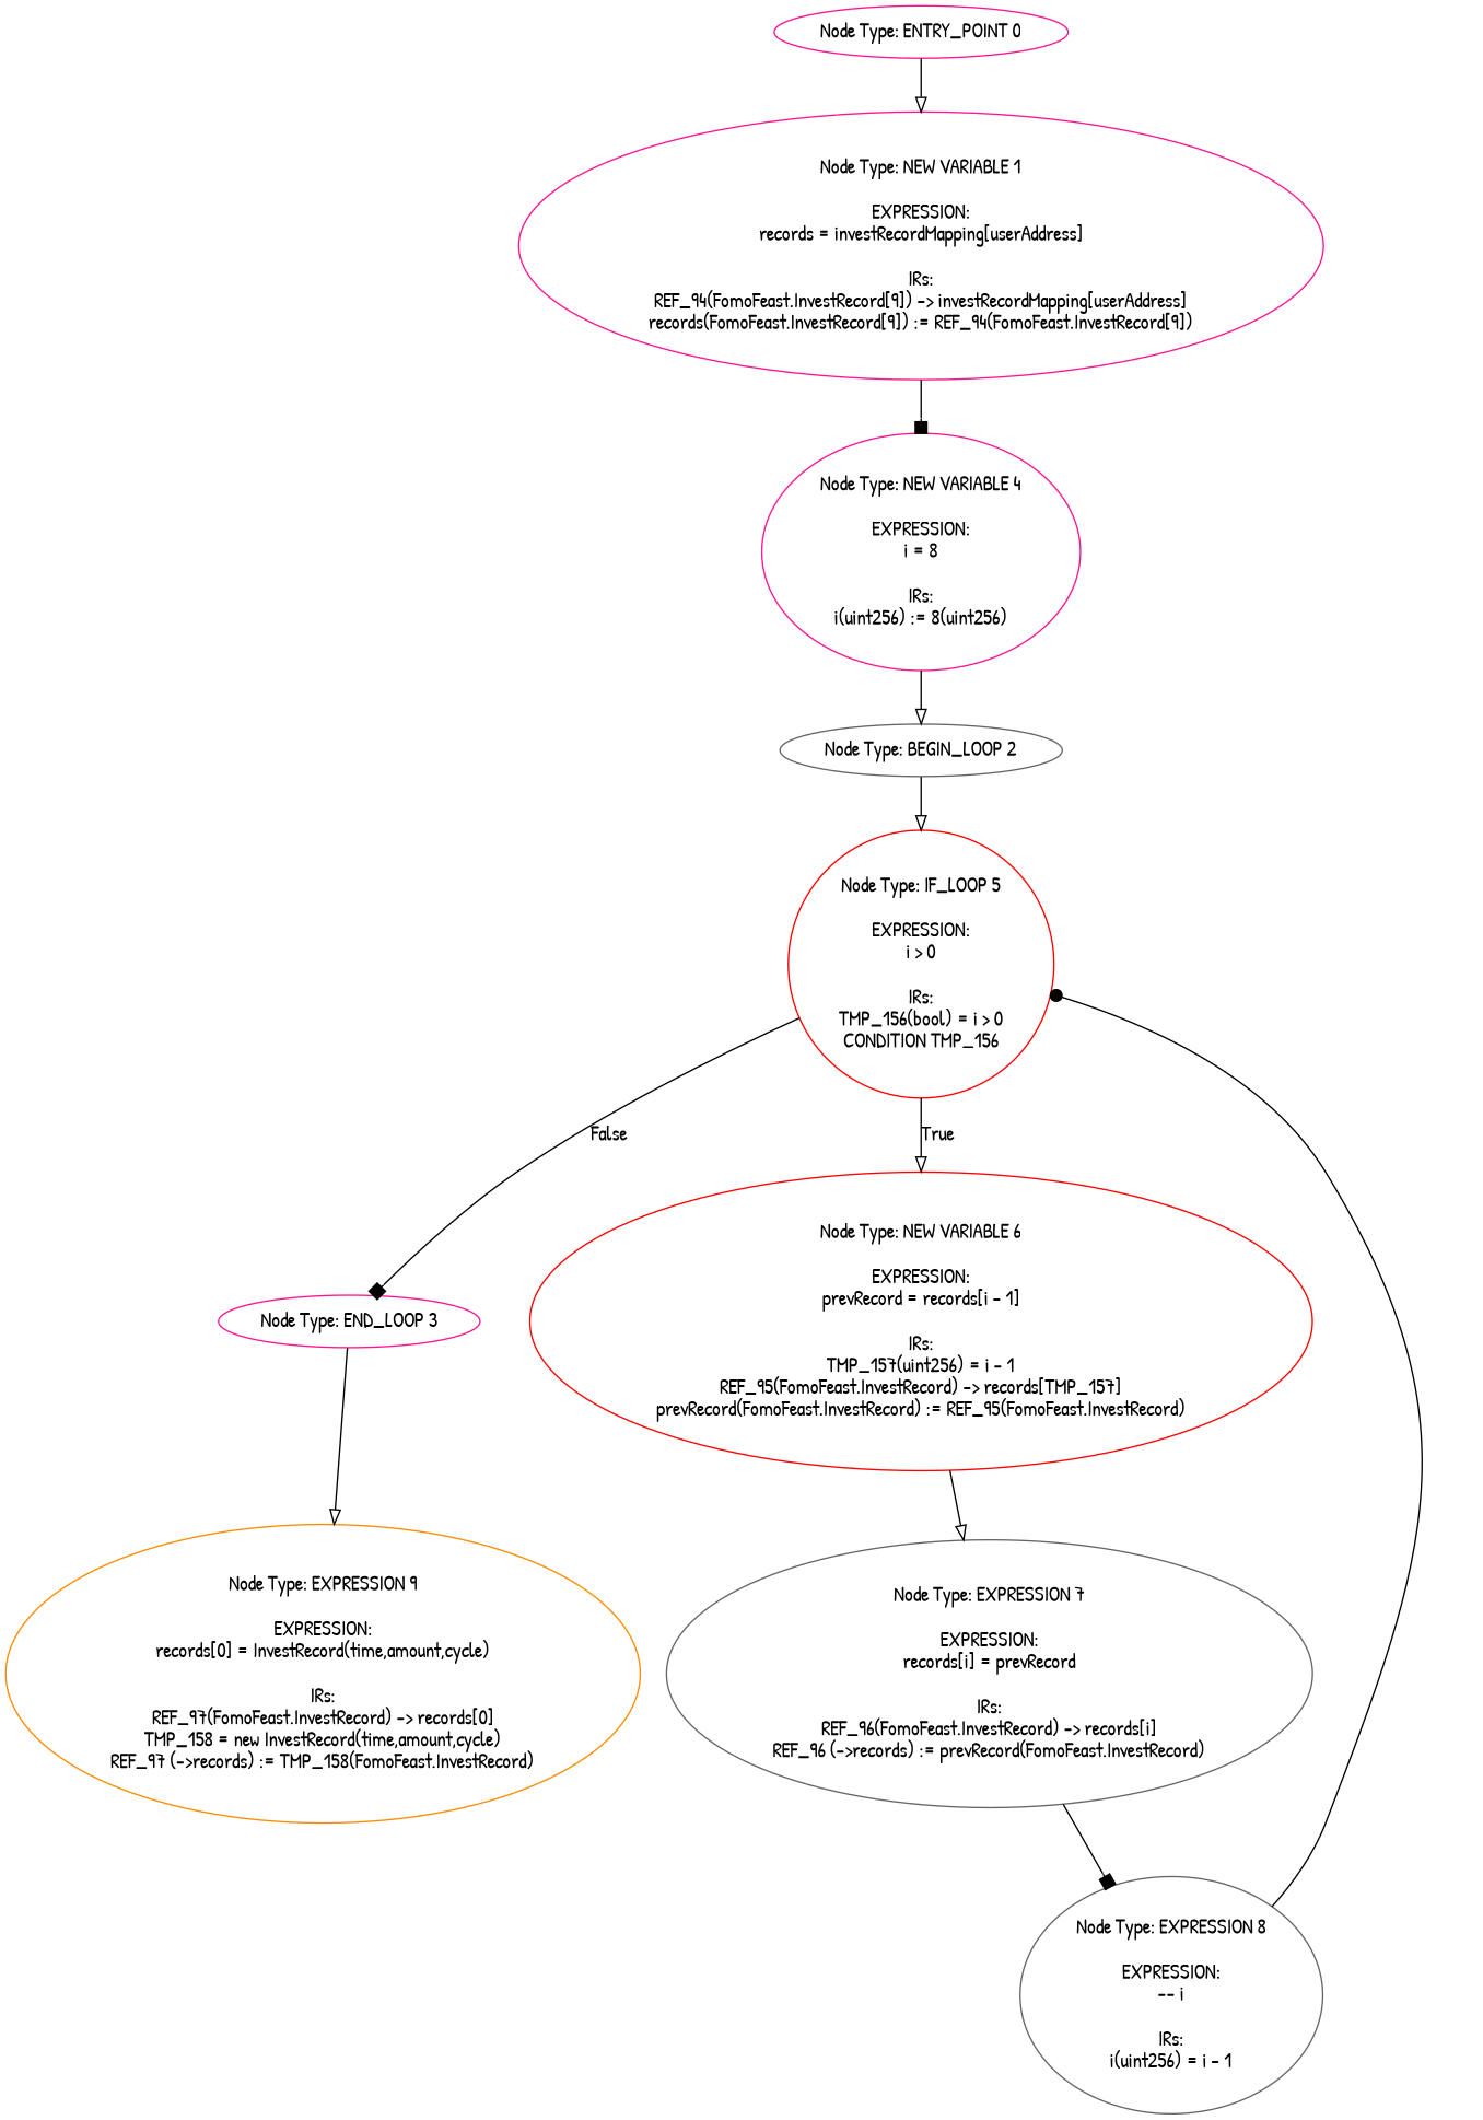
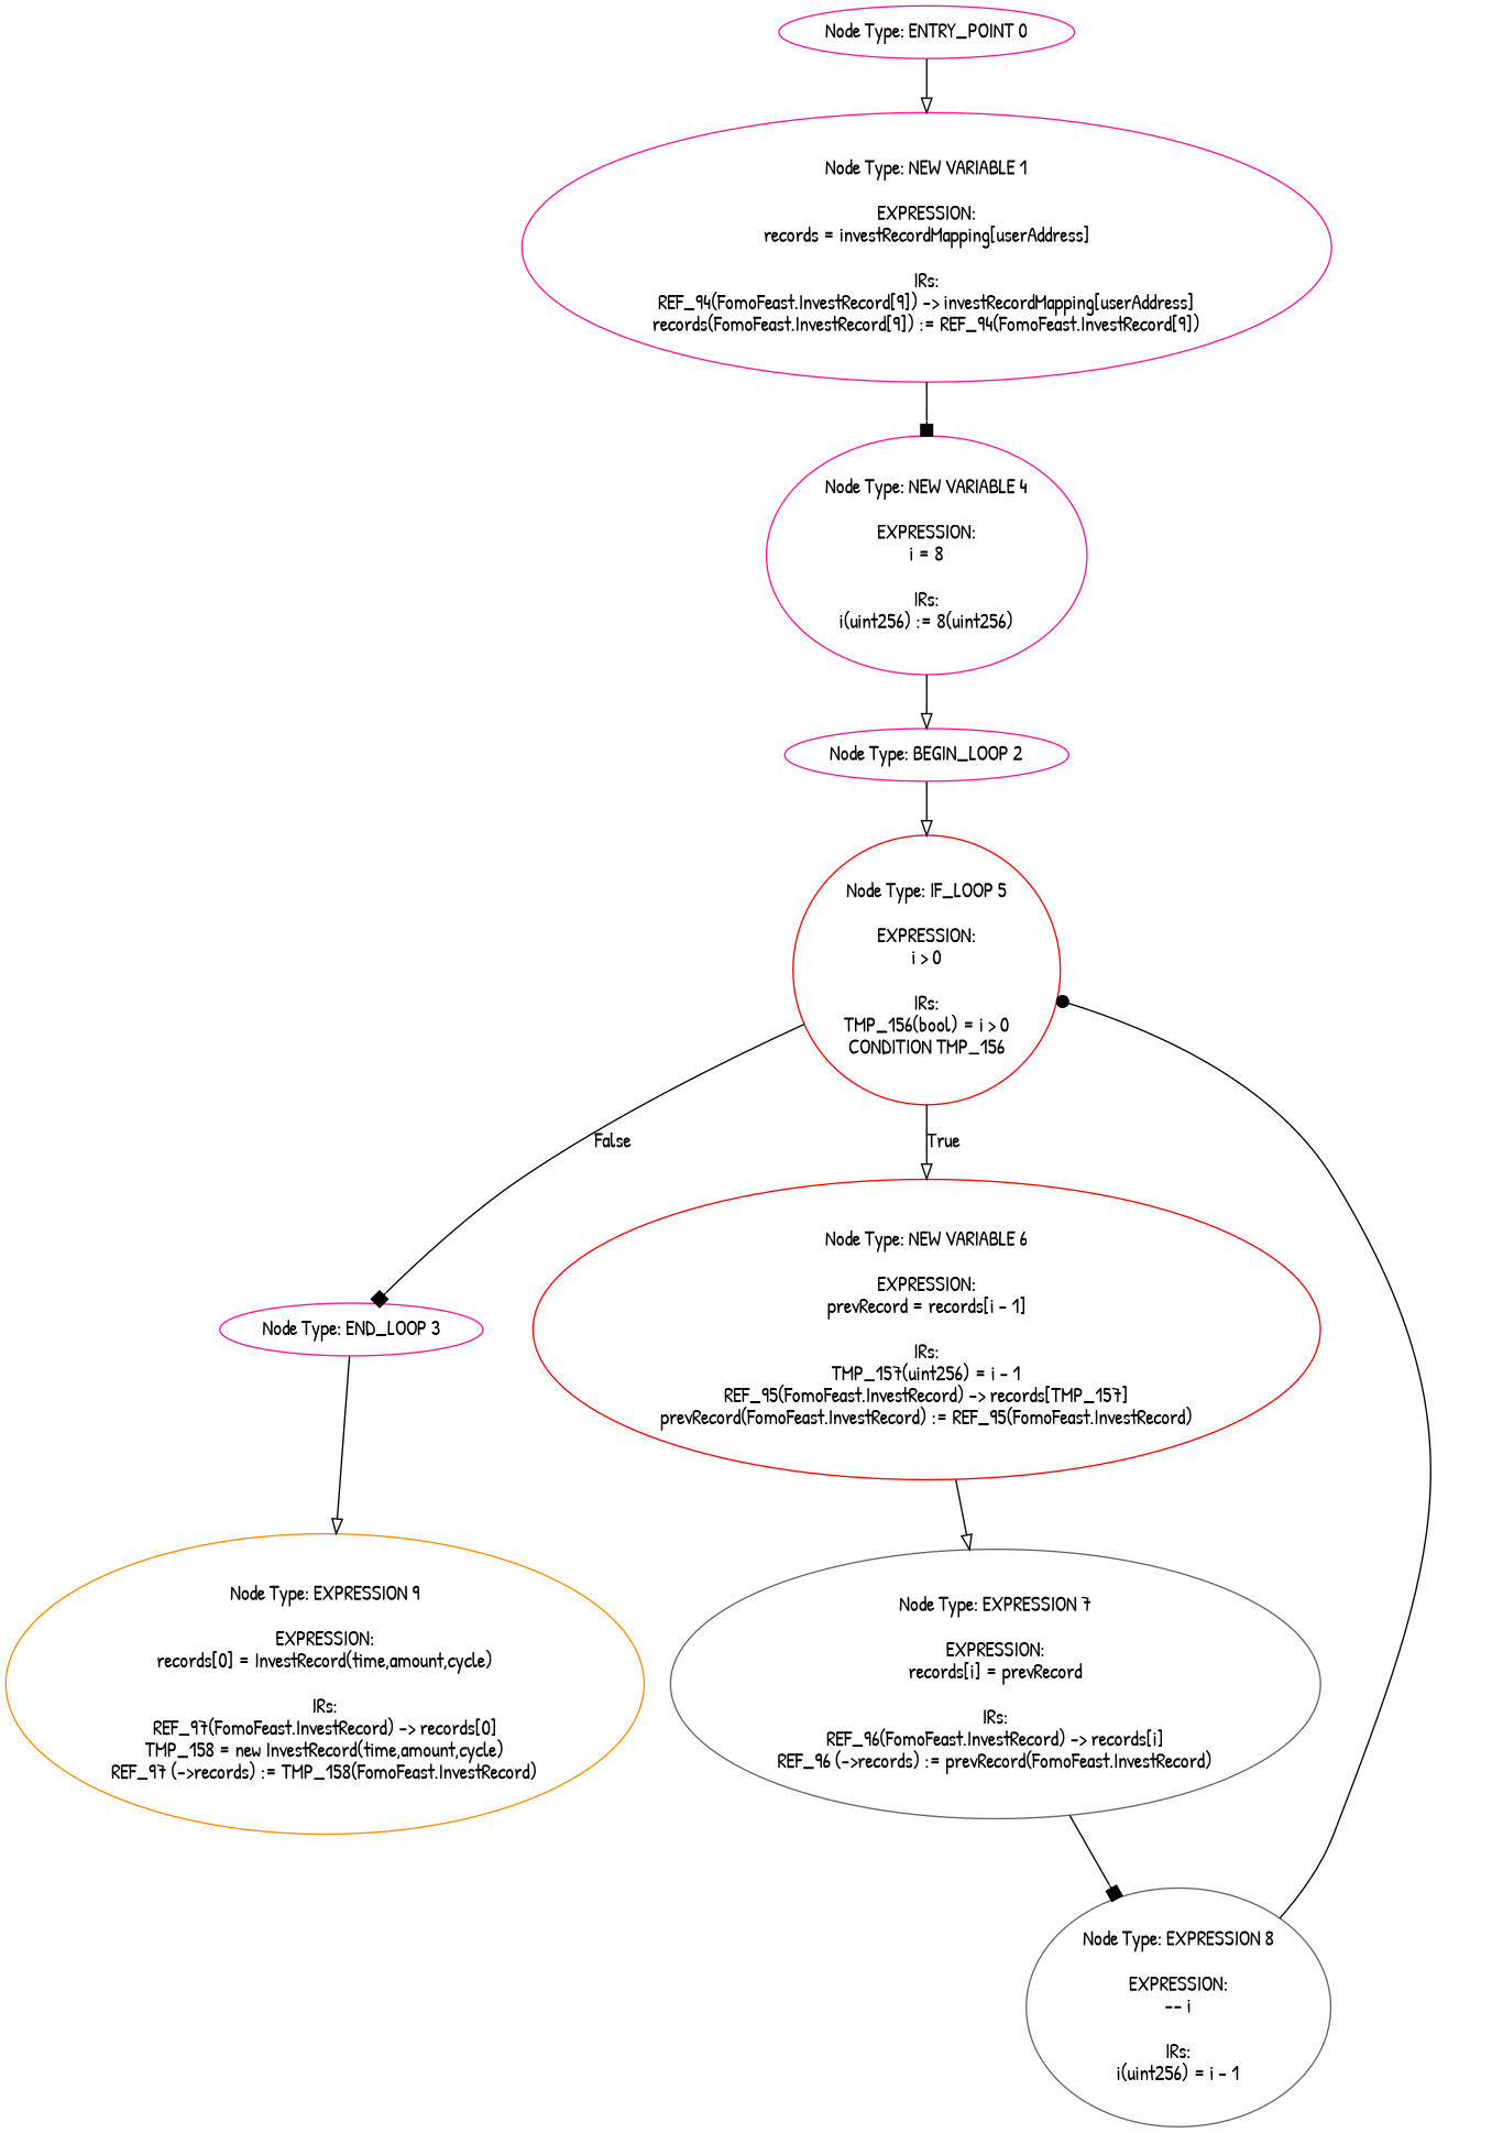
  digraph {
    fontname="Patrick Hand"
    node [color=deeppink fontname="Patrick Hand"]
    edge [arrowhead=onormal fontname="Patrick Hand"]
    n1 [label="Node Type: ENTRY_POINT 0\n"]
    n2 [label="Node Type: NEW VARIABLE 1\n\nEXPRESSION:\nrecords = investRecordMapping[userAddress]\n\nIRs:\nREF_94(FomoFeast.InvestRecord[9]) -> investRecordMapping[userAddress]\nrecords(FomoFeast.InvestRecord[9]) := REF_94(FomoFeast.InvestRecord[9])"]
    n3 [label="Node Type: NEW VARIABLE 4\n\nEXPRESSION:\ni = 8\n\nIRs:\ni(uint256) := 8(uint256)"]
-   n4 [label="Node Type: BEGIN_LOOP 2\n" color=gray40]
+   n4 [label="Node Type: BEGIN_LOOP 2\n"]
    n5 [label="Node Type: IF_LOOP 5\n\nEXPRESSION:\ni > 0\n\nIRs:\nTMP_156(bool) = i > 0\nCONDITION TMP_156" color=red]
    n6 [label="Node Type: END_LOOP 3\n"]
    n7 [label="Node Type: NEW VARIABLE 6\n\nEXPRESSION:\nprevRecord = records[i - 1]\n\nIRs:\nTMP_157(uint256) = i - 1\nREF_95(FomoFeast.InvestRecord) -> records[TMP_157]\nprevRecord(FomoFeast.InvestRecord) := REF_95(FomoFeast.InvestRecord)" color=red]
    n8 [label="Node Type: EXPRESSION 9\n\nEXPRESSION:\nrecords[0] = InvestRecord(time,amount,cycle)\n\nIRs:\nREF_97(FomoFeast.InvestRecord) -> records[0]\nTMP_158 = new InvestRecord(time,amount,cycle)\nREF_97 (->records) := TMP_158(FomoFeast.InvestRecord)" color=darkorange]
    n9 [label="Node Type: EXPRESSION 7\n\nEXPRESSION:\nrecords[i] = prevRecord\n\nIRs:\nREF_96(FomoFeast.InvestRecord) -> records[i]\nREF_96 (->records) := prevRecord(FomoFeast.InvestRecord)" color=gray40]
    n10 [label="Node Type: EXPRESSION 8\n\nEXPRESSION:\n-- i\n\nIRs:\ni(uint256) = i - 1" color=gray40]
    n1 -> n2
    n2 -> n3 [arrowhead=box]
    n3 -> n4
    n4 -> n5
    n5 -> n6 [label=False arrowhead=box]
    n5 -> n7 [label=True]
    n6 -> n8
    n7 -> n9
    n9 -> n10 [arrowhead=box]
    n10 -> n5 [arrowhead=dot]
  }
